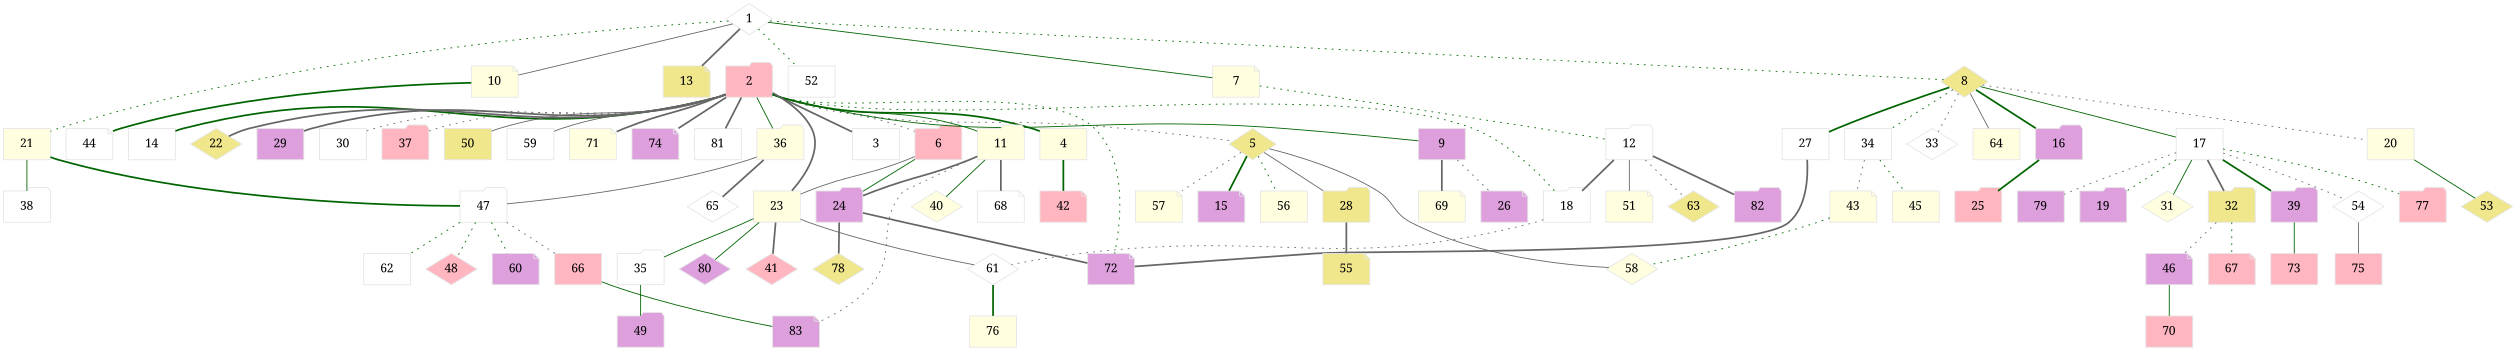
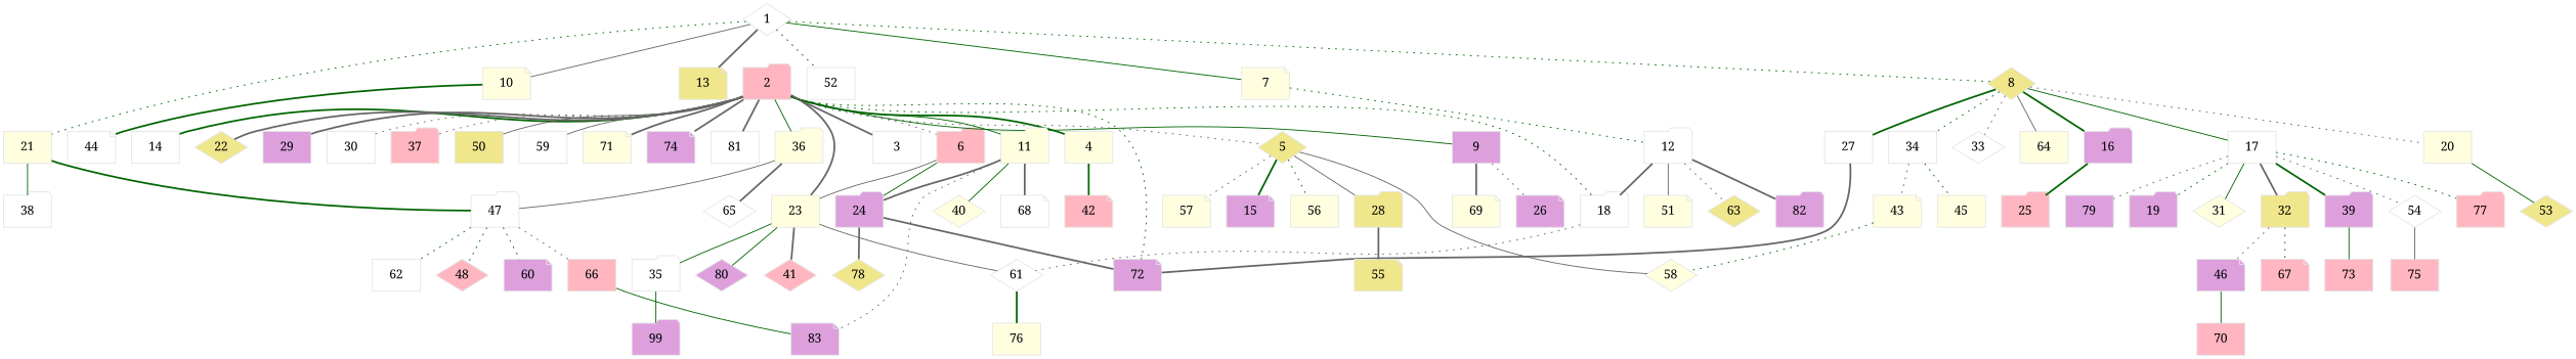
  graph {
    fontname="Noto Serif"
    node [color=gray90 fillcolor=white fontname="Noto Serif" shape=box style=filled]
    edge [color=gray40 fontname="Noto Serif" style=dotted]
    1 [shape=diamond]
    7 [fillcolor=lightyellow shape=note]
    8 [fillcolor=khaki shape=diamond]
    10 [fillcolor=lightyellow shape=note]
    13 [fillcolor=khaki shape=note]
    21 [fillcolor=lightyellow]
    52
    2 [fillcolor=lightpink shape=folder]
    3
    4 [fillcolor=lightyellow]
    5 [fillcolor=khaki shape=diamond]
    6 [fillcolor=lightpink shape=folder]
    9 [fillcolor=plum]
    11 [fillcolor=lightyellow shape=folder]
    14
    18 [shape=folder]
    22 [fillcolor=khaki shape=diamond]
    23 [fillcolor=lightyellow]
    29 [fillcolor=plum]
    30
    36 [fillcolor=lightyellow shape=folder]
    37 [fillcolor=lightpink shape=folder]
    50 [fillcolor=khaki]
    59
    71 [fillcolor=lightyellow shape=note]
    72 [fillcolor=plum shape=note]
    74 [fillcolor=plum shape=note]
    81
    12 [shape=folder]
    16 [fillcolor=plum shape=folder]
    17
    20 [fillcolor=lightyellow]
    27
    33 [shape=diamond]
    34
    64 [fillcolor=lightyellow]
    44 [shape=note]
    38 [shape=folder]
    47 [shape=folder]
    42 [fillcolor=lightpink shape=note]
    15 [fillcolor=plum shape=note]
    28 [fillcolor=khaki shape=folder]
    56 [fillcolor=lightyellow]
    57 [fillcolor=lightyellow shape=note]
    58 [fillcolor=lightyellow shape=diamond]
    24 [fillcolor=plum shape=folder]
    26 [fillcolor=plum shape=note]
    69 [fillcolor=lightyellow shape=note]
    40 [fillcolor=lightyellow shape=diamond]
    68 [shape=note]
    83 [fillcolor=plum shape=note]
    61 [shape=diamond]
    35 [shape=folder]
    41 [fillcolor=lightpink shape=diamond]
    80 [fillcolor=plum shape=diamond]
    65 [shape=diamond]
    55 [fillcolor=khaki shape=note]
    78 [fillcolor=khaki shape=diamond]
    51 [fillcolor=lightyellow shape=note]
    63 [fillcolor=khaki shape=diamond]
    82 [fillcolor=plum shape=folder]
    25 [fillcolor=lightpink shape=folder]
    19 [fillcolor=plum shape=folder]
    31 [fillcolor=lightyellow shape=diamond]
    32 [fillcolor=khaki shape=folder]
    39 [fillcolor=plum shape=folder]
    54 [shape=diamond]
    77 [fillcolor=lightpink shape=folder]
    79 [fillcolor=plum]
    53 [fillcolor=khaki shape=diamond]
    43 [fillcolor=lightyellow shape=note]
    45 [fillcolor=lightyellow]
    46 [fillcolor=plum shape=note]
    67 [fillcolor=lightpink shape=note]
    73 [fillcolor=lightpink]
    75 [fillcolor=lightpink]
    76 [fillcolor=lightyellow]
    48 [fillcolor=lightpink shape=diamond]
    60 [fillcolor=plum shape=note]
    62
    66 [fillcolor=lightpink]
-   49 [fillcolor=plum shape=folder]
+   49 [fillcolor=plum shape=folder label=99]
    70 [fillcolor=lightpink]
    1 -- 7 [color=darkgreen style=solid]
    1 -- 8 [color=darkgreen]
    1 -- 10 [style=solid]
    1 -- 13 [style=bold]
    1 -- 21 [color=darkgreen]
    1 -- 52 [color=darkgreen]
    7 -- 12 [color=darkgreen]
    8 -- 16 [color=darkgreen style=bold]
    8 -- 17 [color=darkgreen style=solid]
    8 -- 20
    8 -- 27 [color=darkgreen style=bold]
    8 -- 33
    8 -- 34 [color=darkgreen]
    8 -- 64 [style=solid]
    10 -- 44 [color=darkgreen style=bold]
    21 -- 38 [color=darkgreen style=solid]
    21 -- 47 [color=darkgreen style=bold]
    2 -- 3 [style=bold]
    2 -- 4 [color=darkgreen style=bold]
    2 -- 5
    2 -- 6
    2 -- 9 [color=darkgreen style=solid]
    2 -- 11 [color=darkgreen style=solid]
    2 -- 14 [color=darkgreen style=bold]
    2 -- 18 [color=darkgreen]
    2 -- 22 [style=bold]
    2 -- 23 [style=bold]
    2 -- 29 [style=bold]
    2 -- 30
    2 -- 36 [color=darkgreen style=solid]
    2 -- 37
    2 -- 50 [style=solid]
    2 -- 59 [style=solid]
    2 -- 71 [style=bold]
    2 -- 72 [color=darkgreen]
    2 -- 74 [style=bold]
    2 -- 81 [style=bold]
    4 -- 42 [color=darkgreen style=bold]
    5 -- 15 [color=darkgreen style=bold]
    5 -- 28 [style=solid]
    5 -- 56 [color=darkgreen]
    5 -- 57
    5 -- 58 [style=solid]
    6 -- 23 [style=solid]
    6 -- 24 [color=darkgreen style=solid]
    9 -- 26
    9 -- 69 [style=bold]
    11 -- 24 [style=bold]
    11 -- 40 [color=darkgreen style=solid]
    11 -- 68 [style=bold]
    11 -- 83
    18 -- 61
    23 -- 61 [style=solid]
    23 -- 35 [color=darkgreen style=solid]
    23 -- 41 [style=bold]
    23 -- 80 [color=darkgreen style=solid]
    36 -- 47 [style=solid]
    36 -- 65 [style=bold]
    12 -- 18 [style=bold]
    12 -- 51 [style=solid]
    12 -- 63
    12 -- 82 [style=bold]
    16 -- 25 [color=darkgreen style=bold]
    17 -- 19 [color=darkgreen]
    17 -- 31 [color=darkgreen style=solid]
    17 -- 32 [style=bold]
    17 -- 39 [color=darkgreen style=bold]
    17 -- 54
    17 -- 77 [color=darkgreen]
    17 -- 79
    20 -- 53 [color=darkgreen style=solid]
    27 -- 72 [style=bold]
    34 -- 43
    34 -- 45 [color=darkgreen]
    47 -- 48 [color=darkgreen]
    47 -- 60 [color=darkgreen]
    47 -- 62 [color=darkgreen]
    47 -- 66
    28 -- 55 [style=bold]
    24 -- 72 [style=bold]
    24 -- 78 [style=bold]
    61 -- 76 [color=darkgreen style=bold]
    35 -- 49 [color=darkgreen style=solid]
    32 -- 46
    32 -- 67 [color=darkgreen]
    39 -- 73 [color=darkgreen style=solid]
    54 -- 75 [style=solid]
    43 -- 58 [color=darkgreen]
    46 -- 70 [color=darkgreen style=solid]
    66 -- 83 [color=darkgreen style=solid]
  }
